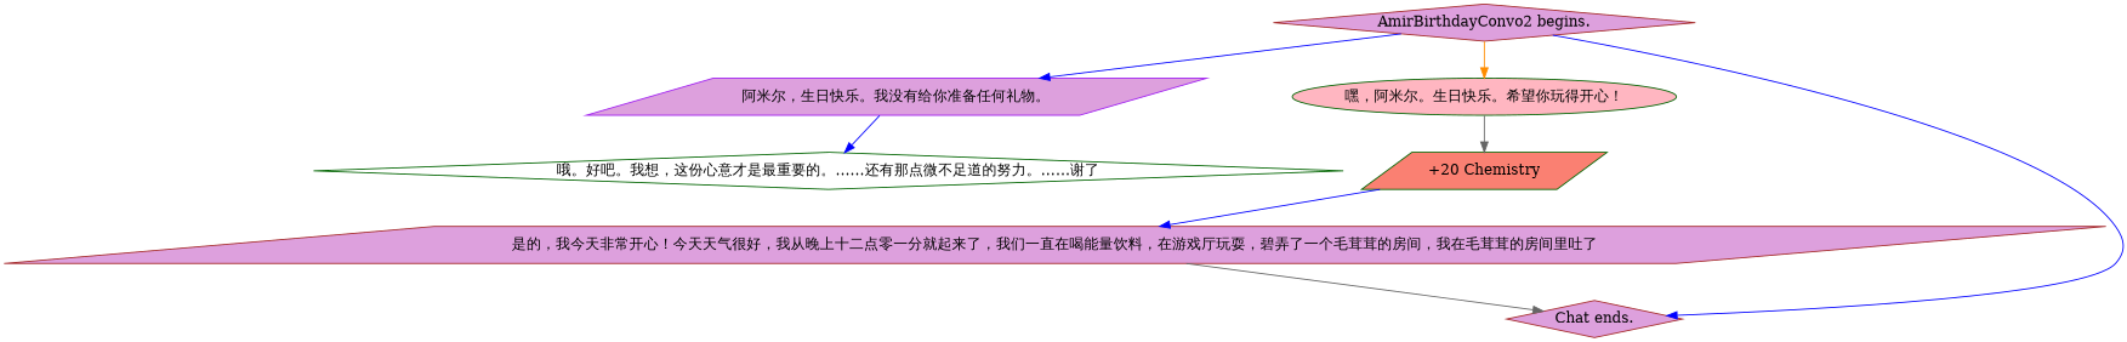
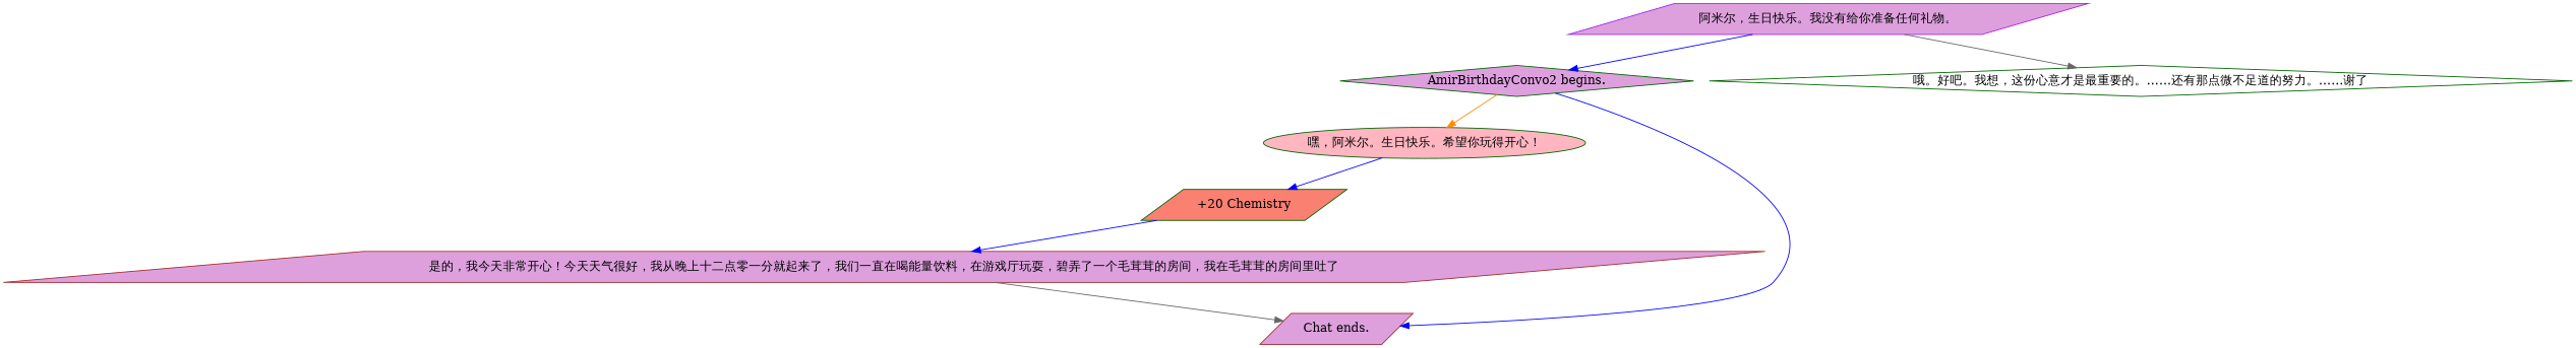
  digraph {
    node [color=darkgreen fillcolor=plum shape=diamond style=filled]
    edge [color=blue]
-   "AmirBirthdayConvo2 begins." [color=brown]
+   "AmirBirthdayConvo2 begins."
    n2 [color=purple label="阿米尔，生日快乐。我没有给你准备任何礼物。" shape=parallelogram]
    n3 [fillcolor=lightpink label="嘿，阿米尔。生日快乐。希望你玩得开心！" shape=ellipse]
-   "Chat ends." [color=brown]
+   "Chat ends." [color=brown shape=parallelogram]
    n5 [fillcolor=white label="哦。好吧。我想，这份心意才是最重要的。……还有那点微不足道的努力。……谢了"]
    n6 [fillcolor=salmon label="+20 Chemistry" shape=parallelogram]
    n7 [color=brown label="是的，我今天非常开心！今天天气很好，我从晚上十二点零一分就起来了，我们一直在喝能量饮料，在游戏厅玩耍，碧弄了一个毛茸茸的房间，我在毛茸茸的房间里吐了" shape=parallelogram]
-   "AmirBirthdayConvo2 begins." -> n2
+   n2 -> "AmirBirthdayConvo2 begins."
    "AmirBirthdayConvo2 begins." -> n3 [color=darkorange]
    "AmirBirthdayConvo2 begins." -> "Chat ends."
-   n2 -> n5
-   n3 -> n6 [color=gray40]
+   n2 -> n5 [color=gray40]
+   n3 -> n6
    n6 -> n7
    n7 -> "Chat ends." [color=gray40]
  }
